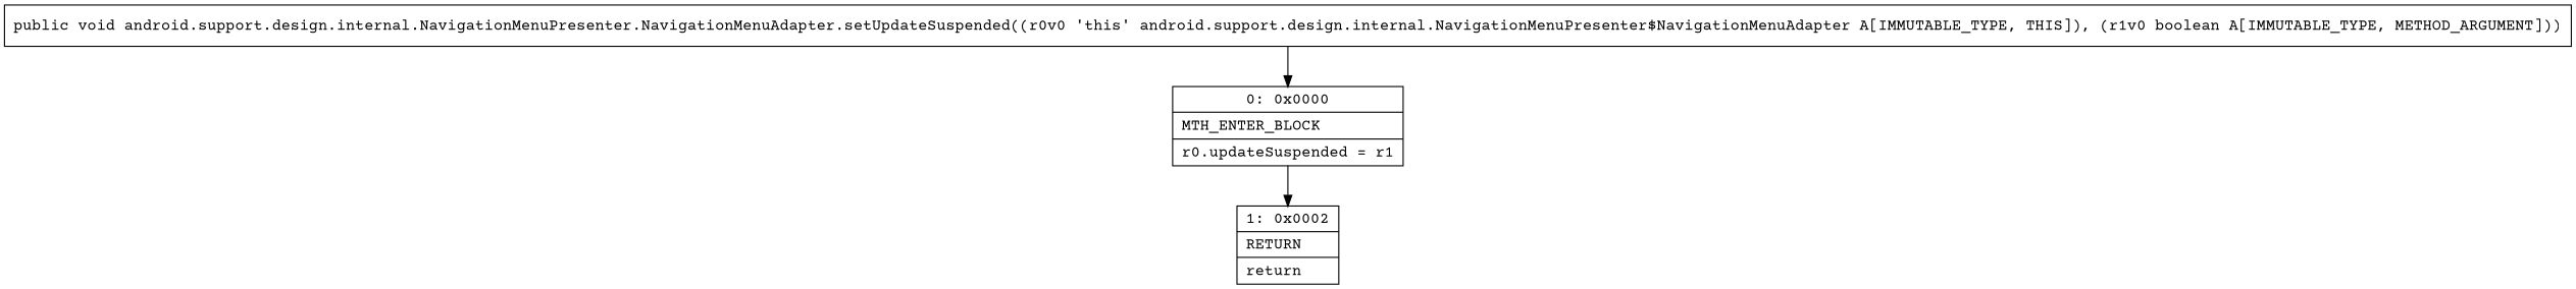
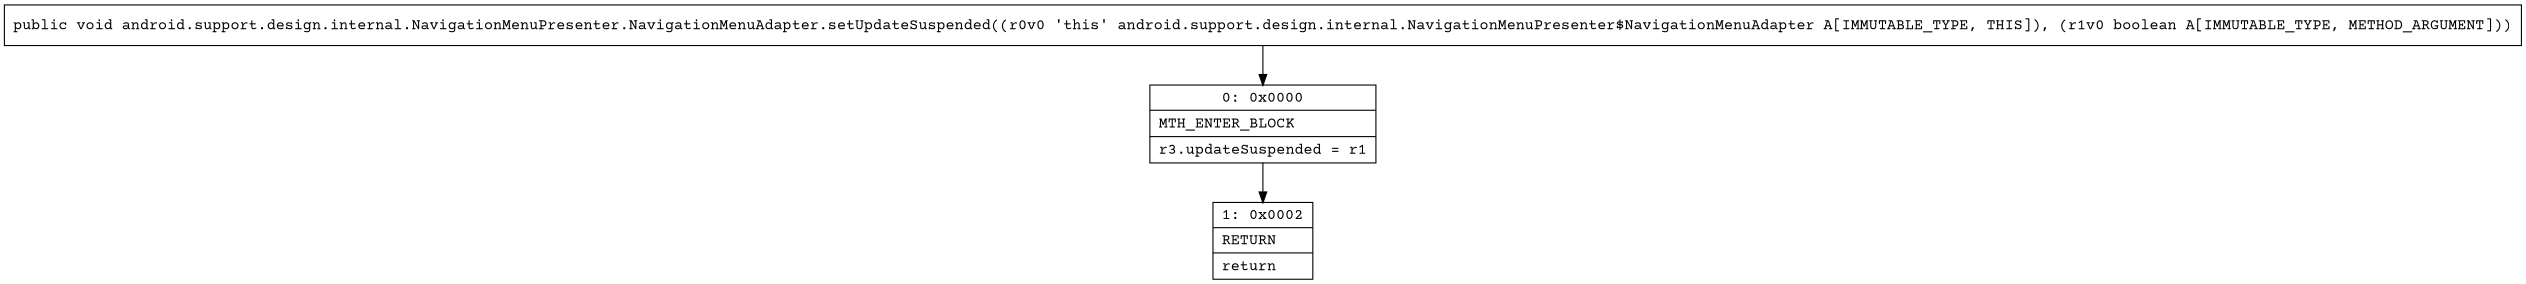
  digraph {
    fontname="Courier Prime"
    node [shape=record fontname="Courier Prime"]
    edge [fontname="Courier Prime"]
-   n1 [label="{0\:\ 0x0000|MTH_ENTER_BLOCK\l|r0.updateSuspended = r1\l}"]
+   n1 [label="{0\:\ 0x0000|MTH_ENTER_BLOCK\l|r3.updateSuspended = r1\l}"]
    n2 [label="{1\:\ 0x0002|RETURN\l|return\l}"]
    n3 [label="{public void android.support.design.internal.NavigationMenuPresenter.NavigationMenuAdapter.setUpdateSuspended((r0v0 'this' android.support.design.internal.NavigationMenuPresenter$NavigationMenuAdapter A[IMMUTABLE_TYPE, THIS]), (r1v0 boolean A[IMMUTABLE_TYPE, METHOD_ARGUMENT])) }"]
    n1 -> n2
    n3 -> n1
  }
